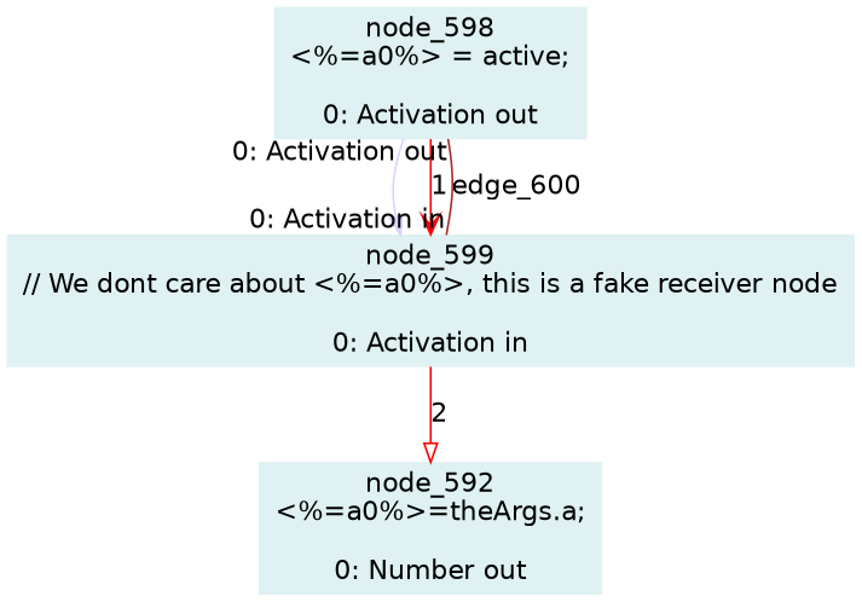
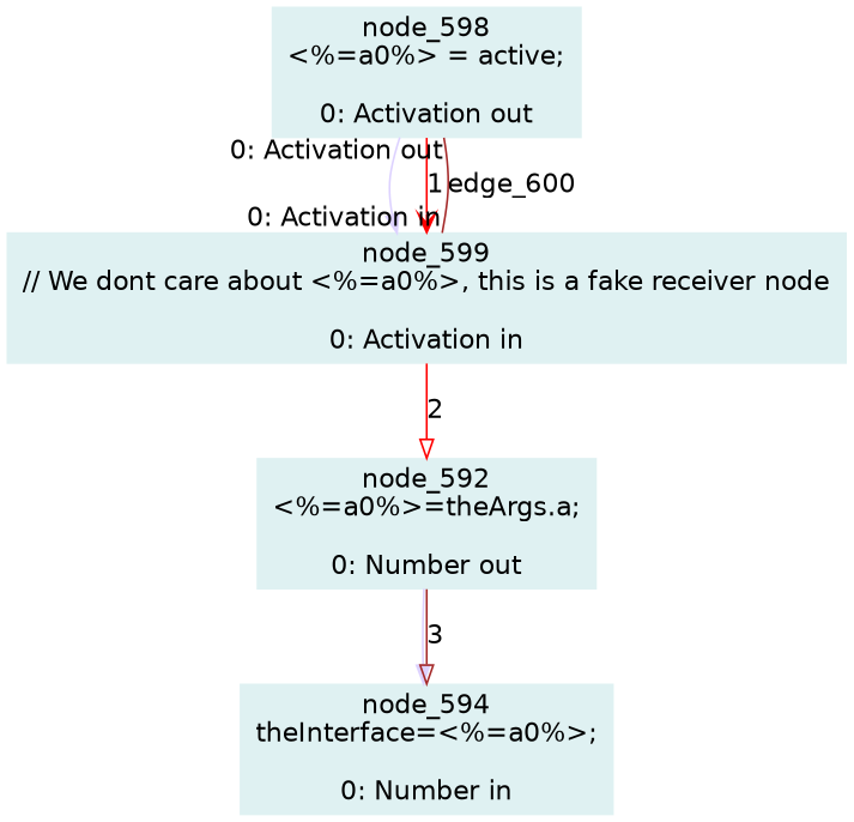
  digraph {
    fontname="DejaVu Sans"
    node [color="#dff1f2" fontname="DejaVu Sans" shape=box style=filled]
    edge [arrowHead=normal arrowsize=1 color="#ddd2ff" dir=forward fontname="DejaVu Sans"]
    n1 [label="node_592\n<%=a0%>=theArgs.a;\n\n0: Number out"]
+   n2 [label="node_594\ntheInterface=<%=a0%>;\n\n0: Number in"]
    n3 [label="node_598\n<%=a0%> = active;\n\n0: Activation out"]
    n4 [label="node_599\n// We dont care about <%=a0%>, this is a fake receiver node\n\n0: Activation in"]
+   n1 -> n2
+   n1 -> n2 [arrowhead=onormal color=brown label=3]
    n3 -> n4
    n3 -> n4 [arrowhead=vee color=red label=1]
    n3 -> n4 [arrowHead=none color=brown dir=none headlabel="0: Activation in" label=edge_600 taillabel="0: Activation out"]
    n4 -> n1 [arrowhead=onormal color=red label=2]
  }
